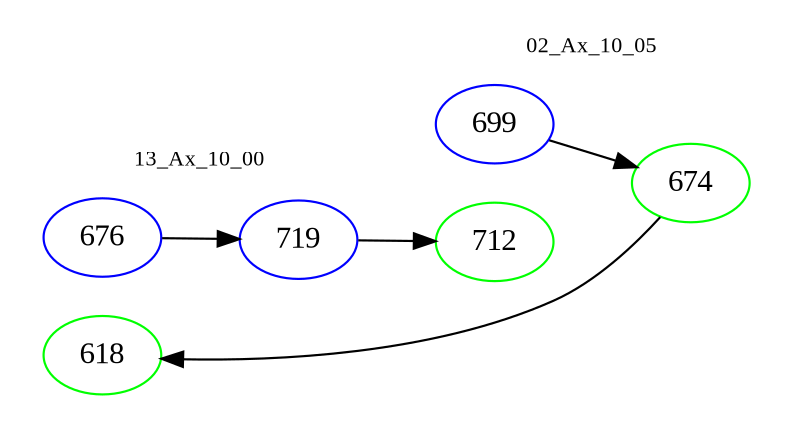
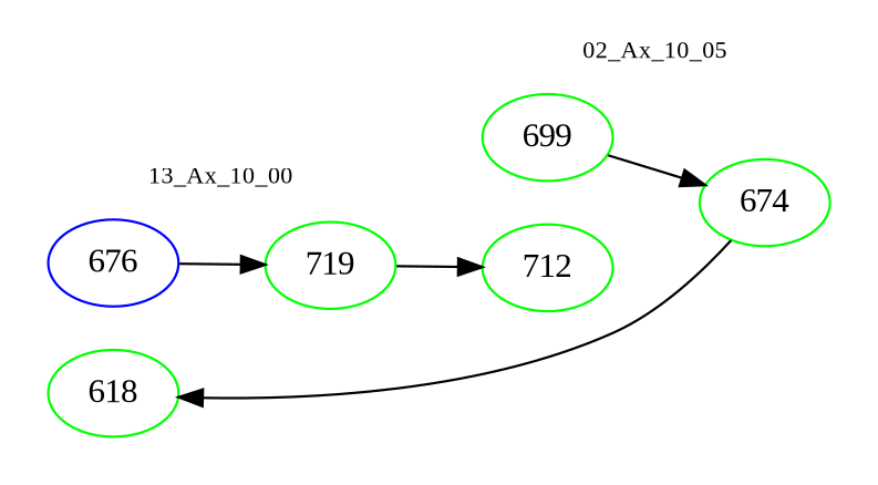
  digraph {
    fontname="Liberation Serif"
    rankdir=LR
    node [color=green fontname="Liberation Serif"]
    edge [color=black fontname="Liberation Serif"]
    n1 [color=blue label=676]
    n2 [label=618]
-   n3 [color=blue label=719]
-   n4 [color=blue label=699]
+   n3 [label=719]
+   n4 [label=699]
    n5 [label=674]
    n6 [label=712]
    subgraph cluster_1 {
      color=white
      fontsize=10
      label="13_Ax_10_00"
      n1
      n2
      n3
    }
    subgraph cluster_2 {
      color=white
      fontsize=10
      label="02_Ax_10_05"
      n4
      n5
      n6
    }
    n1 -> n3
    n3 -> n6
    n4 -> n5
    n5 -> n2
  }
